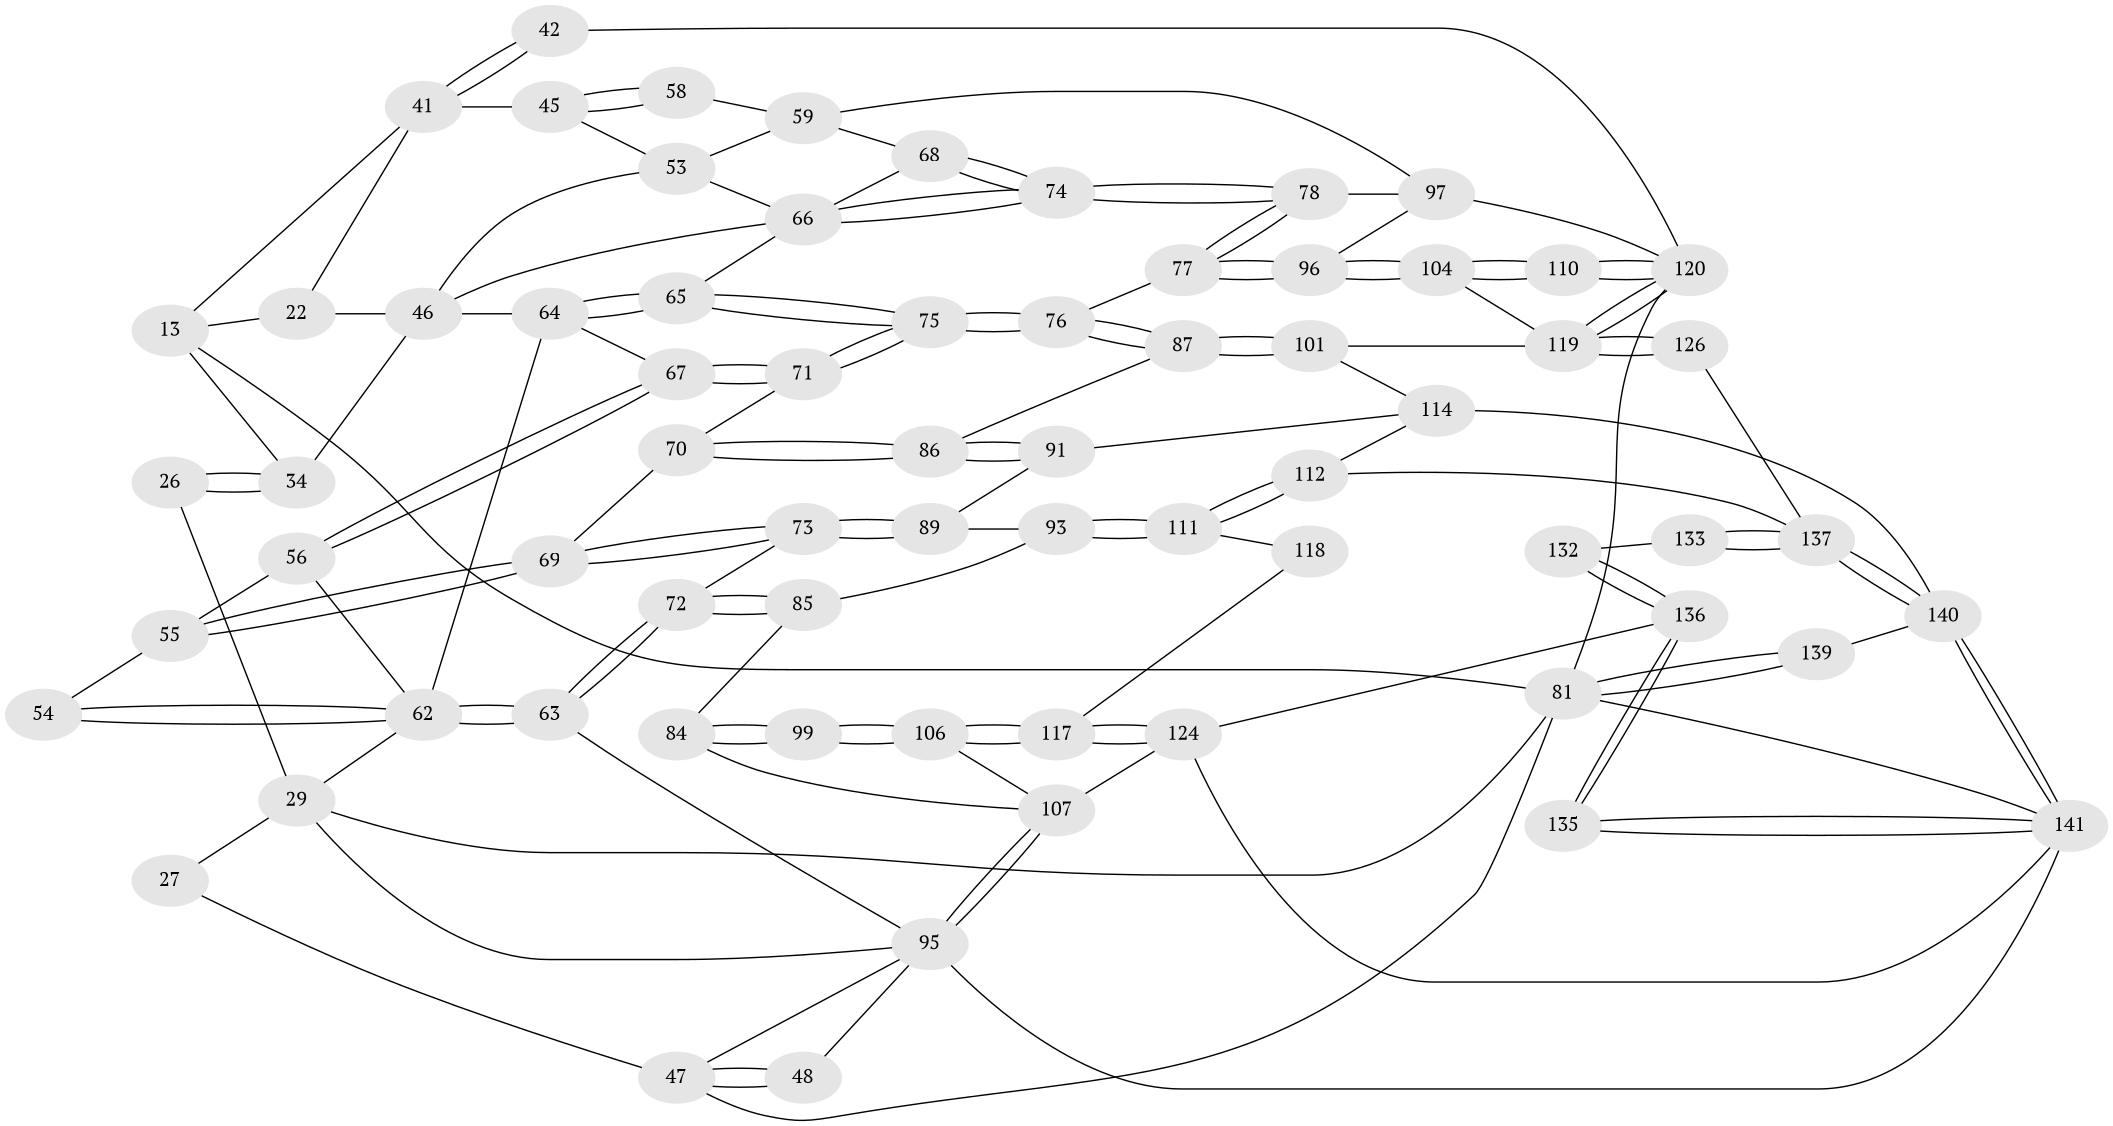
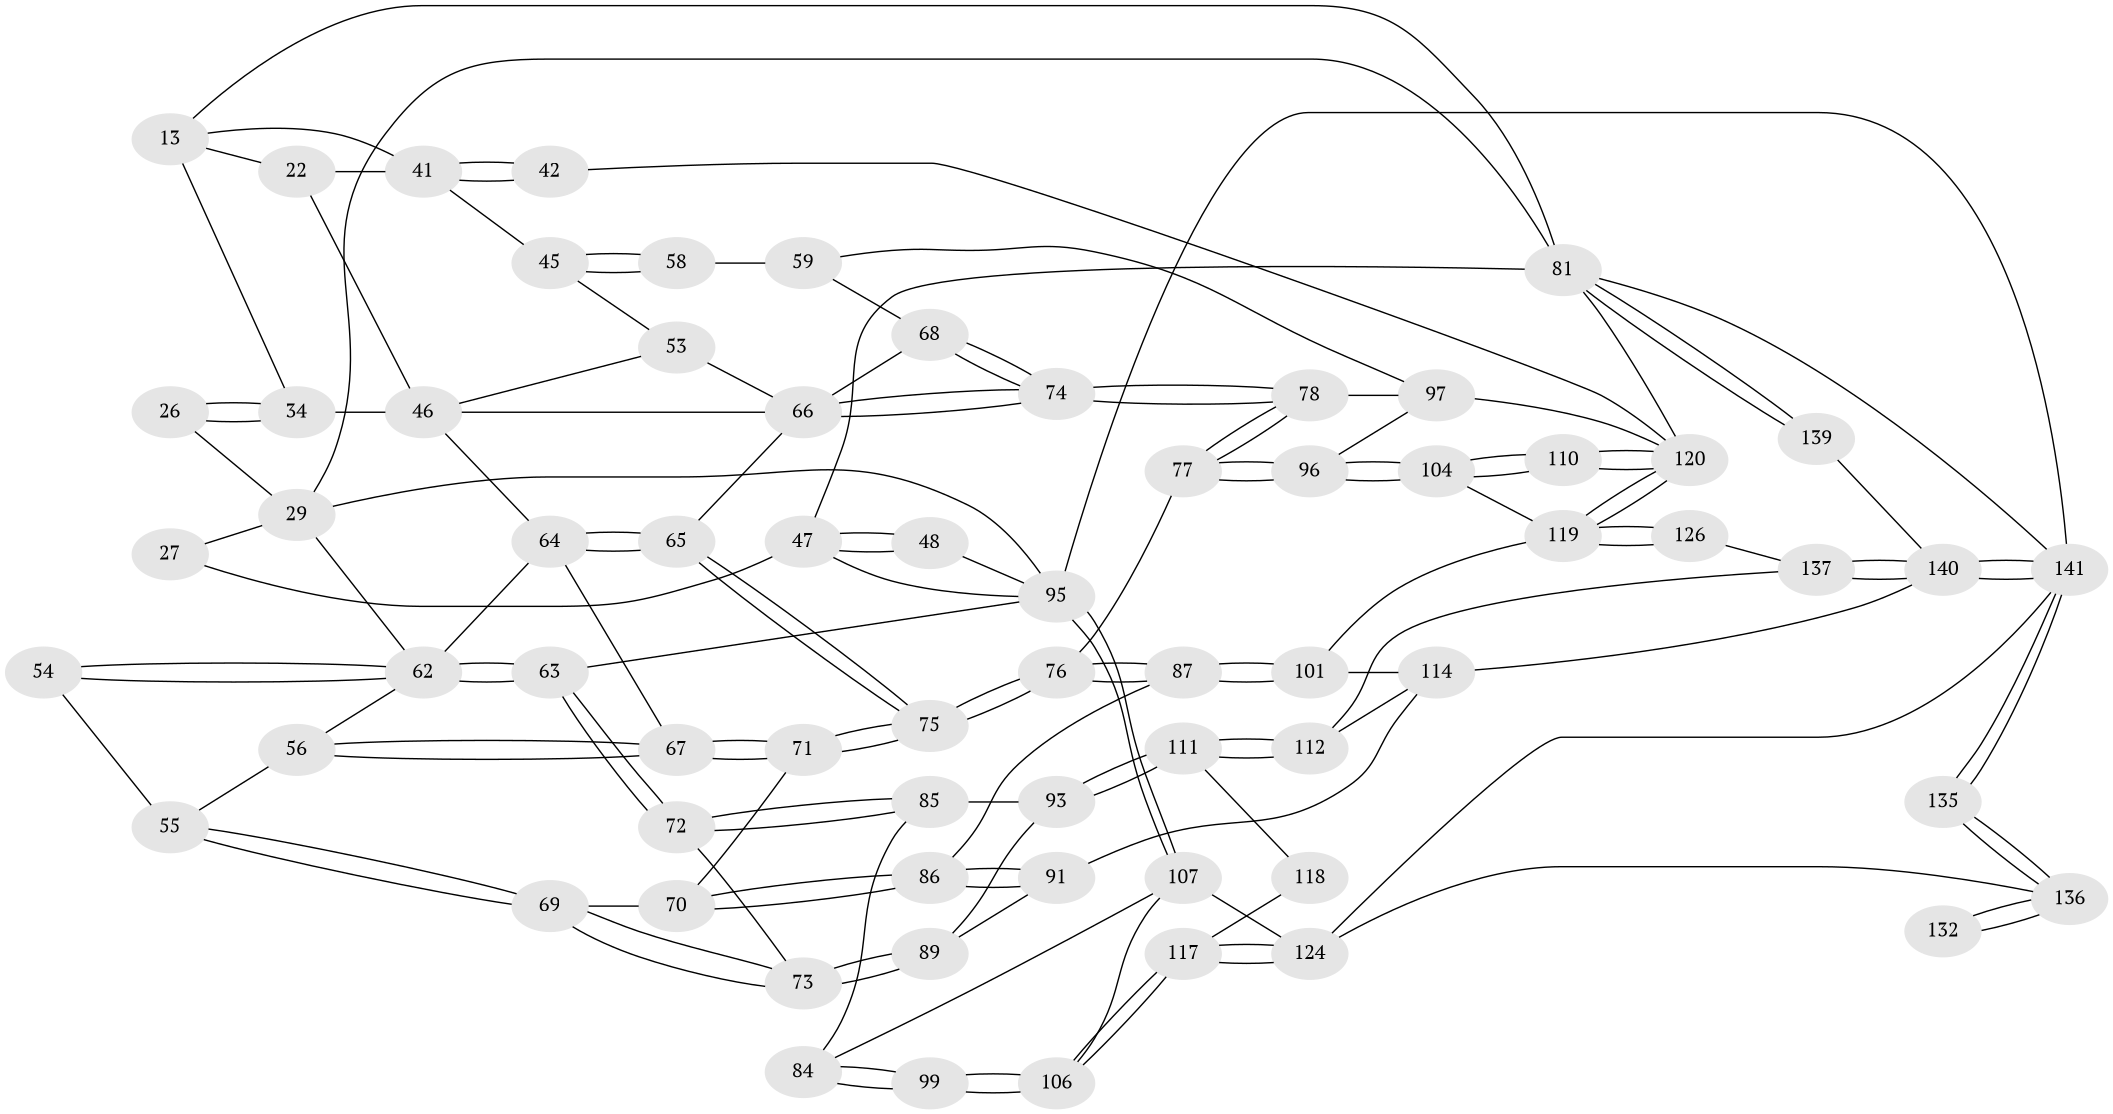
  graph {
    fontname="PT Serif"
    rankdir=LR
    node [color=gray90 fontname="PT Serif" style=filled]
    edge [fontname="PT Serif"]
    13 [super="+9+12"]
    22 [super="+15"]
    34 [super="+30+11"]
    41 [super="+23+17+16"]
    81 [super="+6"]
    46 [super="+32+38"]
    42
    45 [super="+44"]
    120 [super="+80+79+108"]
    139 [super="+128"]
    141 [super="+98+134"]
    n12 [label=26 super="+10"]
    29 [super="+28+20"]
    62 [super="+39+40+36"]
    95 [super="+94+82+49+50"]
    53 [super="+43"]
    64 [super="+37"]
    66 [super="+51+52"]
    27 [super="+26"]
    47 [super="+24+33"]
    48
    63
    107 [super="+105+83"]
    58
    59 [super="+57"]
    67
    65
    68
    74
    97 [super="+88+60"]
    54
    55
    56
    69
    70
    73
    71
    72
    85
    75
    76
    78
    86
    89
    87
    91 [super="+90"]
    93 [super="+92"]
    77
    96
    101
    104
    140 [super="+138+131"]
    84
    99
    106
    124 [super="+123"]
    111
    114 [super="+109+113"]
    119 [super="+103+102"]
    118 [super="+115+116"]
    112
    110
    117
    126
    136 [super="+125+121+122"]
    137 [super="+130+129"]
    132
-   133
    135
    13 -- 22 [weight=2]
    13 -- 34
    13 -- 41
    13 -- 81 [weight=2]
    22 -- 41 [weight=2]
    22 -- 46
    34 -- 46 [weight=2]
    41 -- 42 [weight=2]
    41 -- 42
    41 -- 45
    81 -- 120
    81 -- 139
    81 -- 139
    81 -- 141 [weight=2]
    46 -- 53
    46 -- 64
    46 -- 66
    42 -- 120
    45 -- 53
    45 -- 58 [weight=2]
    45 -- 58
    139 -- 140 [weight=2]
    n12 -- 34 [weight=3]
    n12 -- 34
    n12 -- 29 [weight=2]
    29 -- 81
    29 -- 62 [weight=2]
    29 -- 95
    62 -- 64
    62 -- 63
    62 -- 63
    95 -- 141
    95 -- 107 [weight=2]
    95 -- 107
    53 -- 66
-   53 -- 59
    64 -- 67
    64 -- 65
    64 -- 65
    66 -- 68
    66 -- 74
    66 -- 74
    27 -- 29 [weight=2]
    27 -- 47 [weight=2]
    47 -- 81
    47 -- 95
    47 -- 48 [weight=2]
    47 -- 48
    48 -- 95
    63 -- 95
    63 -- 72
    63 -- 72
    107 -- 124
    58 -- 59
    59 -- 68
    59 -- 97
    67 -- 71
    67 -- 71
    65 -- 66
    65 -- 75
    65 -- 75
    68 -- 74
    68 -- 74
    74 -- 78
    74 -- 78
    97 -- 120 [weight=2]
    54 -- 62 [weight=2]
    54 -- 62
    54 -- 55
    55 -- 56
    55 -- 69
    55 -- 69
    56 -- 62
    56 -- 67
    56 -- 67
    69 -- 70
    69 -- 73
    69 -- 73
    70 -- 71
    70 -- 86
    70 -- 86
    73 -- 89
    73 -- 89
    71 -- 75
    71 -- 75
    72 -- 73
    72 -- 85
    72 -- 85
    85 -- 93
    75 -- 76
    75 -- 76
    76 -- 87
    76 -- 87
    76 -- 77
    78 -- 97
    86 -- 87
    86 -- 91
    86 -- 91
    89 -- 91
    89 -- 93
    87 -- 101
    87 -- 101
    91 -- 114 [weight=2]
    93 -- 111
    93 -- 111
    77 -- 78
    77 -- 78
    77 -- 96
    77 -- 96
    96 -- 97
    96 -- 104
    96 -- 104
    101 -- 114
    101 -- 119
    104 -- 119
    104 -- 110
    104 -- 110
    140 -- 141
    140 -- 141
    84 -- 107
    84 -- 85
    84 -- 99
    84 -- 99
    99 -- 106
    99 -- 106
    106 -- 107
    106 -- 117
    106 -- 117
    124 -- 141
    124 -- 136
    111 -- 118
    111 -- 112
    111 -- 112
    114 -- 140
    119 -- 120
    119 -- 120
    119 -- 126 [weight=2]
    119 -- 126
    112 -- 114
    112 -- 137
    110 -- 120 [weight=2]
    110 -- 120
    117 -- 124
    117 -- 124
    117 -- 118
    126 -- 137
    137 -- 140 [weight=2]
    137 -- 140
    132 -- 136 [weight=2]
    132 -- 136
-   132 -- 133
-   133 -- 137 [weight=2]
-   133 -- 137
    135 -- 141 [weight=2]
    135 -- 141
    135 -- 136
    135 -- 136
  }
